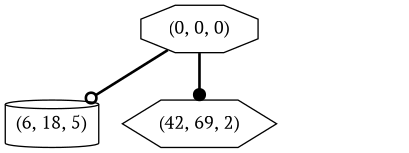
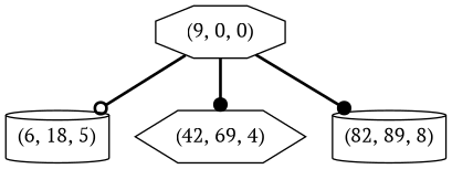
  digraph {
    fontname="PT Serif"
    node [fontname="PT Serif" shape=cylinder]
    edge [arrowhead=dot fontname="PT Serif" style=bold]
-   "(0, 0, 0)" [shape=octagon]
+   "(0, 0, 0)" [shape=octagon label="(9, 0, 0)"]
    "(6, 18, 5)"
-   "(42, 69, 4)" [shape=hexagon label="(42, 69, 2)"]
+   "(42, 69, 4)" [shape=hexagon]
+   "(82, 89, 8)"
    "(0, 0, 0)" -> "(6, 18, 5)" [arrowhead=odot]
    "(0, 0, 0)" -> "(42, 69, 4)"
+   "(0, 0, 0)" -> "(82, 89, 8)"
  }
